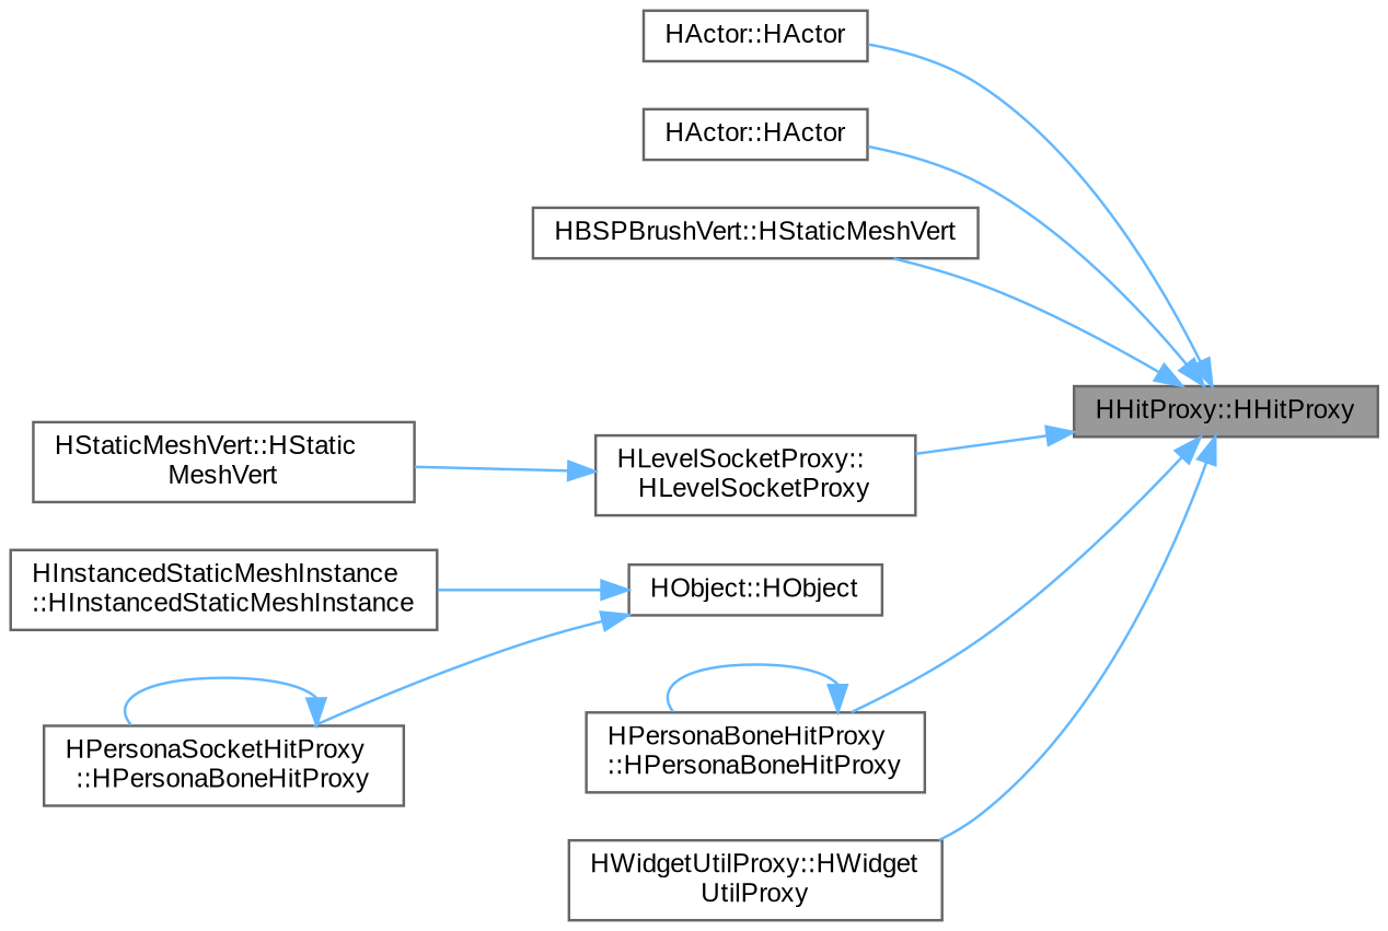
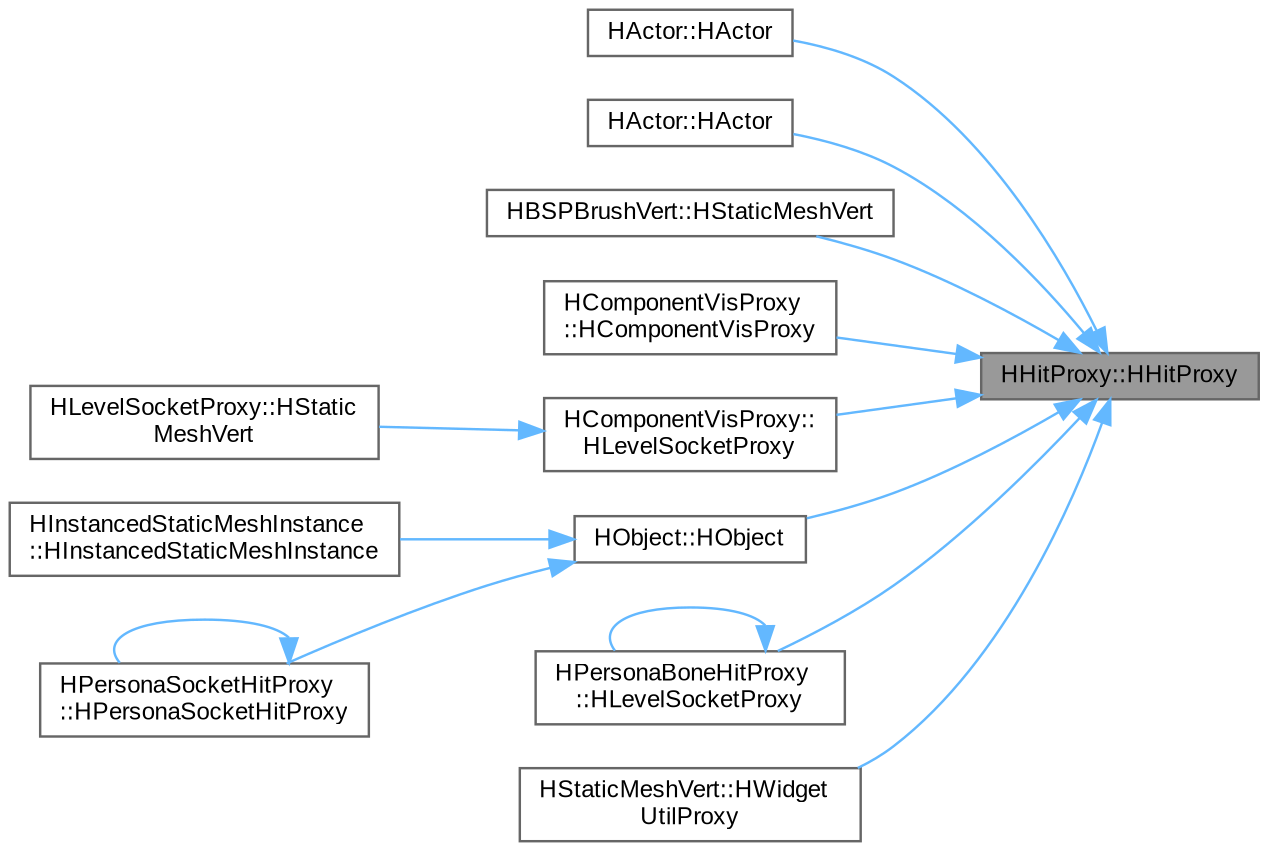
  digraph {
    fontname="Liberation Sans"
    rankdir=RL
    node [color=grey40 fillcolor=white fontname="Liberation Sans" fontsize=10 shape=box style=filled]
    edge [color=steelblue1 dir=back fontname="Liberation Sans" fontsize=10 labelfontname=Helvetica labelfontsize=10 style=solid]
    n1 [color=gray40 fillcolor=grey60 fontcolor=black height=0.2 label="HHitProxy::HHitProxy" width=0.4]
    n2 [height=0.2 label="HActor::HActor" width=0.4]
    n3 [height=0.2 label="HActor::HActor" width=0.4]
    n4 [height=0.2 label="HBSPBrushVert::HStaticMeshVert" width=0.4]
-   n6 [height=0.2 label="HLevelSocketProxy::\lHLevelSocketProxy" width=0.4]
+   n5 [height=0.2 label="HComponentVisProxy\l::HComponentVisProxy" width=0.4]
+   n6 [height=0.2 label="HComponentVisProxy::\lHLevelSocketProxy" width=0.4]
    n7 [height=0.2 label="HObject::HObject" width=0.4]
-   n8 [height=0.2 label="HPersonaBoneHitProxy\l::HPersonaBoneHitProxy" width=0.4]
-   n9 [height=0.2 label="HWidgetUtilProxy::HWidget\lUtilProxy" width=0.4]
+   n8 [height=0.2 label="HPersonaBoneHitProxy\l::HLevelSocketProxy" width=0.4]
+   n9 [height=0.2 label="HStaticMeshVert::HWidget\lUtilProxy" width=0.4]
    n10 [height=0.2 label="HInstancedStaticMeshInstance\l::HInstancedStaticMeshInstance" width=0.4]
-   n11 [height=0.2 label="HStaticMeshVert::HStatic\lMeshVert" width=0.4]
-   n12 [height=0.2 label="HPersonaSocketHitProxy\l::HPersonaBoneHitProxy" width=0.4]
+   n11 [height=0.2 label="HLevelSocketProxy::HStatic\lMeshVert" width=0.4]
+   n12 [height=0.2 label="HPersonaSocketHitProxy\l::HPersonaSocketHitProxy" width=0.4]
    n1 -> n2
    n1 -> n3
    n1 -> n4
+   n1 -> n5
    n1 -> n6
+   n1 -> n7
    n1 -> n8
    n1 -> n9
    n6 -> n11
    n7 -> n10
    n7 -> n12
    n8 -> n8
    n12 -> n12
  }
